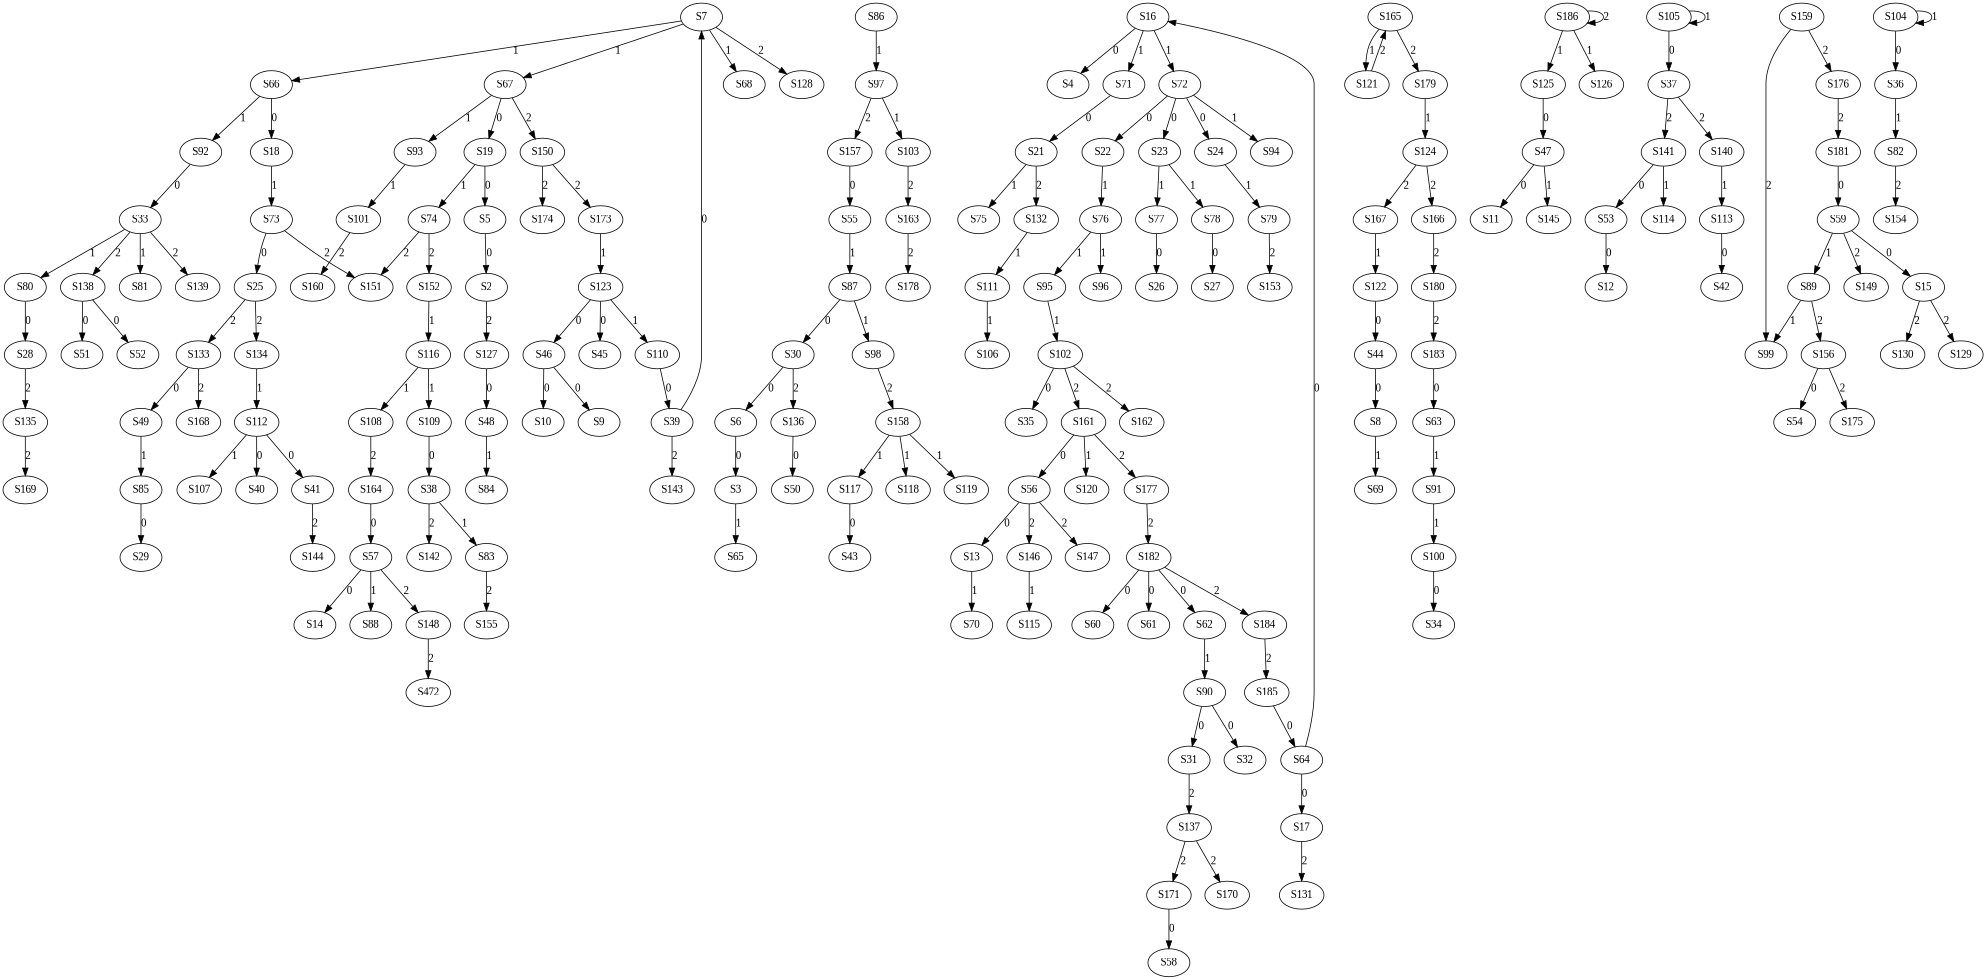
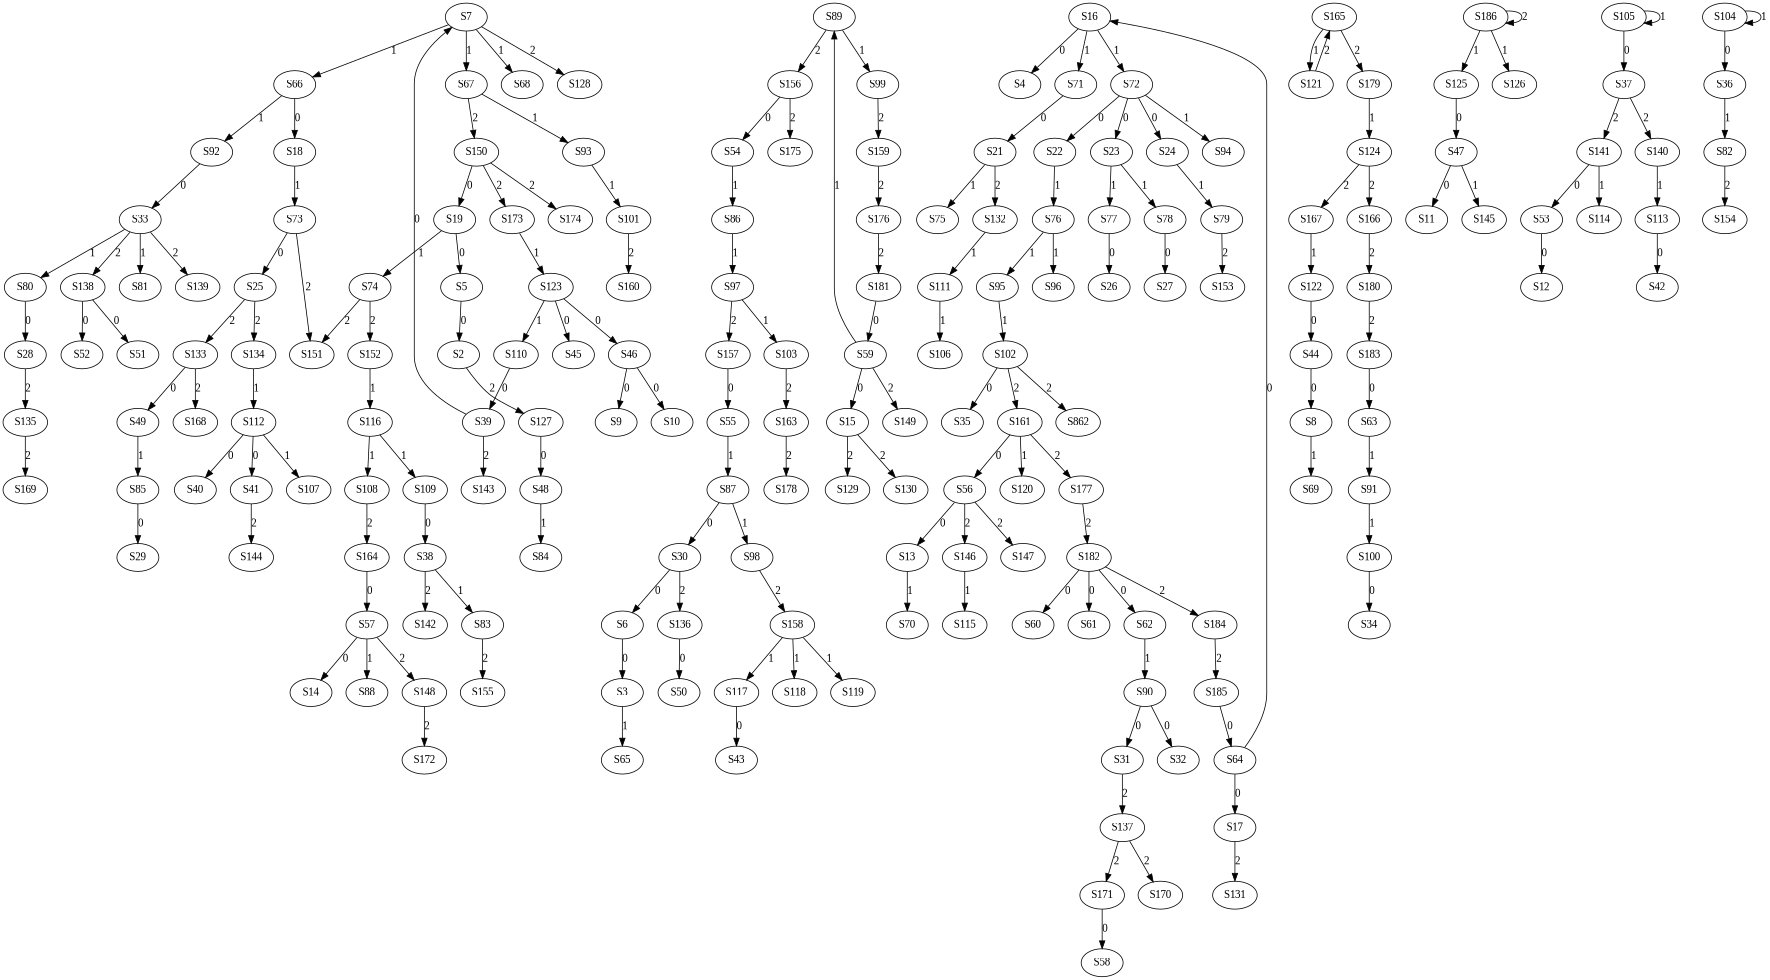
  strict digraph {
    fontname="Liberation Serif"
    node [fontname="Liberation Serif"]
    edge [fontname="Liberation Serif"]
    S5
    S2
    S127
    S48
    S6
    S3
    S65
    S16
    S4
    S71
    S72
    S21
    S22
    S23
    S24
    S94
    S19
    S74
    S151
    S152
    S30
    S136
    S50
    S39
    S7
    S143
    S66
    S67
    S68
    S128
    S18
    S92
    S93
    S150
    S44
    S8
    S69
    S46
    S9
    S10
    S47
    S11
    S145
    S53
    S12
    S56
    S13
    S146
    S147
    S70
    S115
    S57
    S14
    S88
    S148
-   S172 [label=S472]
+   S172
    S59
    S15
    S89
    S149
    S129
    S130
    S156
    S99
    S64
    S17
    S131
    S73
    S33
    S25
    S101
    S173
    S174
    S75
    S132
    S111
    S76
    S77
    S78
    S79
    S95
    S96
    S26
    S27
    S153
    S133
    S134
    S49
    S168
    S112
    S80
    S28
    S135
    S169
    S85
    S29
    S87
    S98
    S158
    S90
    S31
    S32
    S137
    S171
    S170
    S138
    S81
    S139
    S51
    S52
    S100
    S34
    S102
    S35
    S161
-   S162
+   S162 [label=S862]
    S120
    S177
    S104
    S36
    S82
    S154
    S105
    S37
    S141
    S140
    S114
    S113
    S109
    S38
    S83
    S142
    S155
    S110
    S40
    S41
    S107
    S144
    S42
    S117
    S43
    S122
    S123
    S45
    S125
    S84
    S54
    S175
    S86
    S97
    S157
    S55
    S182
    S164
    S58
    S181
    S60
    S61
    S62
    S184
    S185
    S183
    S63
    S91
    S116
    S103
    S159
    S160
    S163
    S118
    S119
    S176
    S178
    S106
    S108
    S165
    S121
    S179
    S124
    S167
    S166
    S180
    S186
    S126
    S5 -> S2 [label=0]
    S2 -> S127 [label=2]
    S127 -> S48 [label=0]
    S48 -> S84 [label=1]
    S6 -> S3 [label=0]
    S3 -> S65 [label=1]
    S16 -> S4 [label=0]
    S16 -> S71 [label=1]
    S16 -> S72 [label=1]
    S71 -> S21 [label=0]
    S72 -> S22 [label=0]
    S72 -> S23 [label=0]
    S72 -> S24 [label=0]
    S72 -> S94 [label=1]
    S21 -> S75 [label=1]
    S21 -> S132 [label=2]
    S22 -> S76 [label=1]
    S23 -> S77 [label=1]
    S23 -> S78 [label=1]
    S24 -> S79 [label=1]
    S19 -> S5 [label=0]
    S19 -> S74 [label=1]
    S74 -> S151 [label=2]
    S74 -> S152 [label=2]
    S152 -> S116 [label=1]
    S30 -> S6 [label=0]
    S30 -> S136 [label=2]
    S136 -> S50 [label=0]
    S39 -> S7 [label=0]
    S39 -> S143 [label=2]
    S7 -> S66 [label=1]
    S7 -> S67 [label=1]
    S7 -> S68 [label=1]
    S7 -> S128 [label=2]
    S66 -> S18 [label=0]
    S66 -> S92 [label=1]
-   S67 -> S19 [label=0]
+   S150 -> S19 [label=0]
    S67 -> S93 [label=1]
    S67 -> S150 [label=2]
    S18 -> S73 [label=1]
    S92 -> S33 [label=0]
    S93 -> S101 [label=1]
    S150 -> S173 [label=2]
    S150 -> S174 [label=2]
    S44 -> S8 [label=0]
    S8 -> S69 [label=1]
    S46 -> S9 [label=0]
    S46 -> S10 [label=0]
    S47 -> S11 [label=0]
    S47 -> S145 [label=1]
    S53 -> S12 [label=0]
    S56 -> S13 [label=0]
    S56 -> S146 [label=2]
    S56 -> S147 [label=2]
    S13 -> S70 [label=1]
    S146 -> S115 [label=1]
    S57 -> S14 [label=0]
    S57 -> S88 [label=1]
    S57 -> S148 [label=2]
    S148 -> S172 [label=2]
    S59 -> S15 [label=0]
    S59 -> S89 [label=1]
    S59 -> S149 [label=2]
    S15 -> S129 [label=2]
    S15 -> S130 [label=2]
    S89 -> S156 [label=2]
    S89 -> S99 [label=1]
    S156 -> S54 [label=0]
    S156 -> S175 [label=2]
-   S159 -> S99 [label=2]
+   S99 -> S159 [label=2]
    S64 -> S16 [label=0]
    S64 -> S17 [label=0]
    S17 -> S131 [label=2]
    S73 -> S151 [label=2]
    S73 -> S25 [label=0]
    S33 -> S80 [label=1]
    S33 -> S138 [label=2]
    S33 -> S81 [label=1]
    S33 -> S139 [label=2]
    S25 -> S133 [label=2]
    S25 -> S134 [label=2]
    S101 -> S160 [label=2]
    S173 -> S123 [label=1]
    S132 -> S111 [label=1]
    S111 -> S106 [label=1]
    S76 -> S95 [label=1]
    S76 -> S96 [label=1]
    S77 -> S26 [label=0]
    S78 -> S27 [label=0]
    S79 -> S153 [label=2]
    S95 -> S102 [label=1]
    S133 -> S49 [label=0]
    S133 -> S168 [label=2]
    S134 -> S112 [label=1]
    S49 -> S85 [label=1]
    S112 -> S40 [label=0]
    S112 -> S41 [label=0]
    S112 -> S107 [label=1]
    S80 -> S28 [label=0]
    S28 -> S135 [label=2]
    S135 -> S169 [label=2]
    S85 -> S29 [label=0]
    S87 -> S30 [label=0]
    S87 -> S98 [label=1]
    S98 -> S158 [label=2]
    S158 -> S117 [label=1]
    S158 -> S118 [label=1]
    S158 -> S119 [label=1]
    S90 -> S31 [label=0]
    S90 -> S32 [label=0]
    S31 -> S137 [label=2]
    S137 -> S171 [label=2]
    S137 -> S170 [label=2]
    S171 -> S58 [label=0]
    S138 -> S51 [label=0]
    S138 -> S52 [label=0]
    S100 -> S34 [label=0]
    S102 -> S35 [label=0]
    S102 -> S161 [label=2]
    S102 -> S162 [label=2]
    S161 -> S56 [label=0]
    S161 -> S120 [label=1]
    S161 -> S177 [label=2]
    S177 -> S182 [label=2]
    S104 -> S104 [label=1]
    S104 -> S36 [label=0]
    S36 -> S82 [label=1]
    S82 -> S154 [label=2]
    S105 -> S105 [label=1]
    S105 -> S37 [label=0]
    S37 -> S141 [label=2]
    S37 -> S140 [label=2]
    S141 -> S53 [label=0]
    S141 -> S114 [label=1]
    S140 -> S113 [label=1]
    S113 -> S42 [label=0]
    S109 -> S38 [label=0]
    S38 -> S83 [label=1]
    S38 -> S142 [label=2]
    S83 -> S155 [label=2]
    S110 -> S39 [label=0]
    S41 -> S144 [label=2]
    S117 -> S43 [label=0]
    S122 -> S44 [label=0]
    S123 -> S46 [label=0]
    S123 -> S110 [label=1]
    S123 -> S45 [label=0]
    S125 -> S47 [label=0]
+   S54 -> S86 [label=1]
    S86 -> S97 [label=1]
    S97 -> S157 [label=2]
    S97 -> S103 [label=1]
    S157 -> S55 [label=0]
    S55 -> S87 [label=1]
    S182 -> S60 [label=0]
    S182 -> S61 [label=0]
    S182 -> S62 [label=0]
    S182 -> S184 [label=2]
    S164 -> S57 [label=0]
    S181 -> S59 [label=0]
    S62 -> S90 [label=1]
    S184 -> S185 [label=2]
    S185 -> S64 [label=0]
    S183 -> S63 [label=0]
    S63 -> S91 [label=1]
    S91 -> S100 [label=1]
    S116 -> S109 [label=1]
    S116 -> S108 [label=1]
    S103 -> S163 [label=2]
    S159 -> S176 [label=2]
    S163 -> S178 [label=2]
    S176 -> S181 [label=2]
    S108 -> S164 [label=2]
    S165 -> S121 [label=1]
    S165 -> S179 [label=2]
    S121 -> S165 [label=2]
    S179 -> S124 [label=1]
    S124 -> S167 [label=2]
    S124 -> S166 [label=2]
    S167 -> S122 [label=1]
    S166 -> S180 [label=2]
    S180 -> S183 [label=2]
    S186 -> S125 [label=1]
    S186 -> S186 [label=2]
    S186 -> S126 [label=1]
  }
